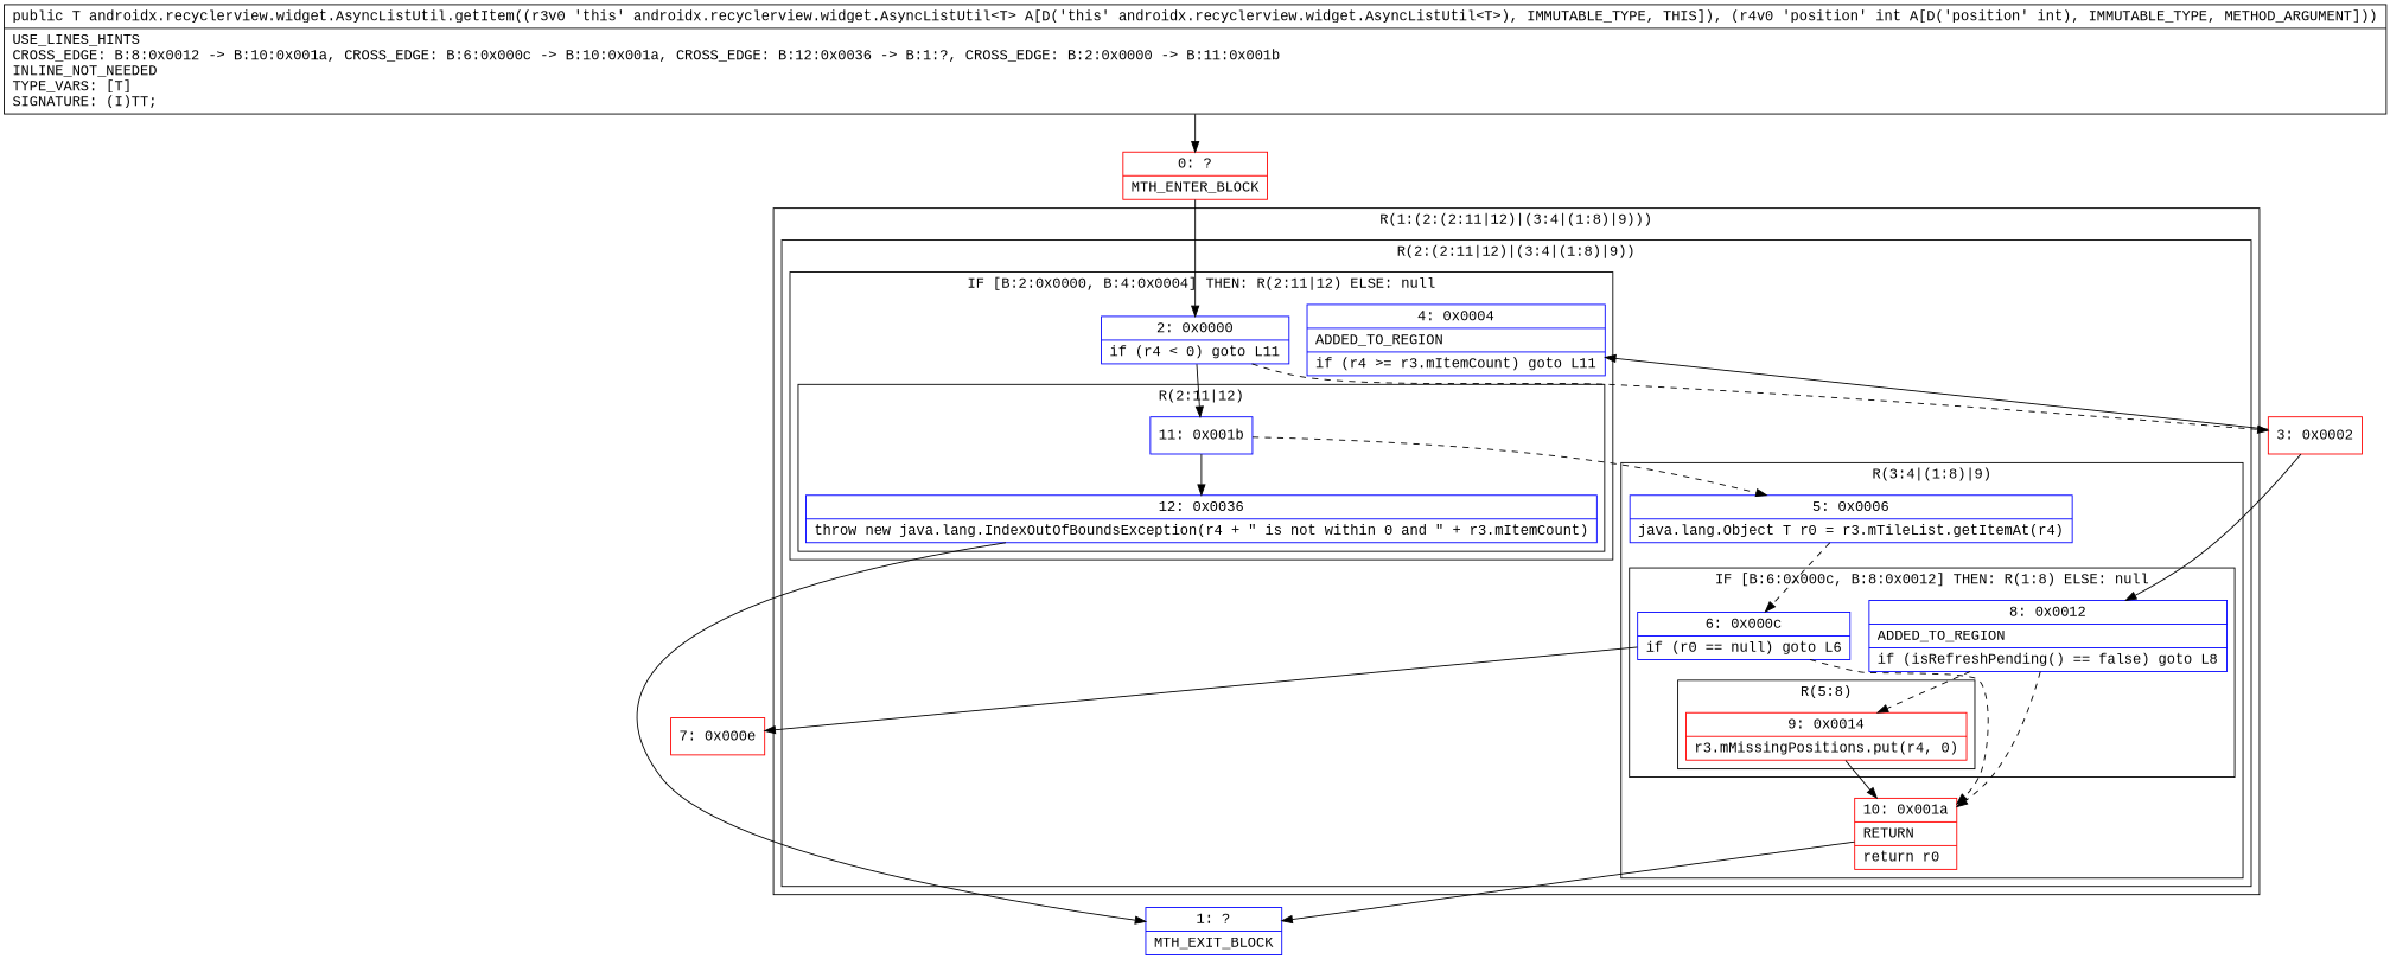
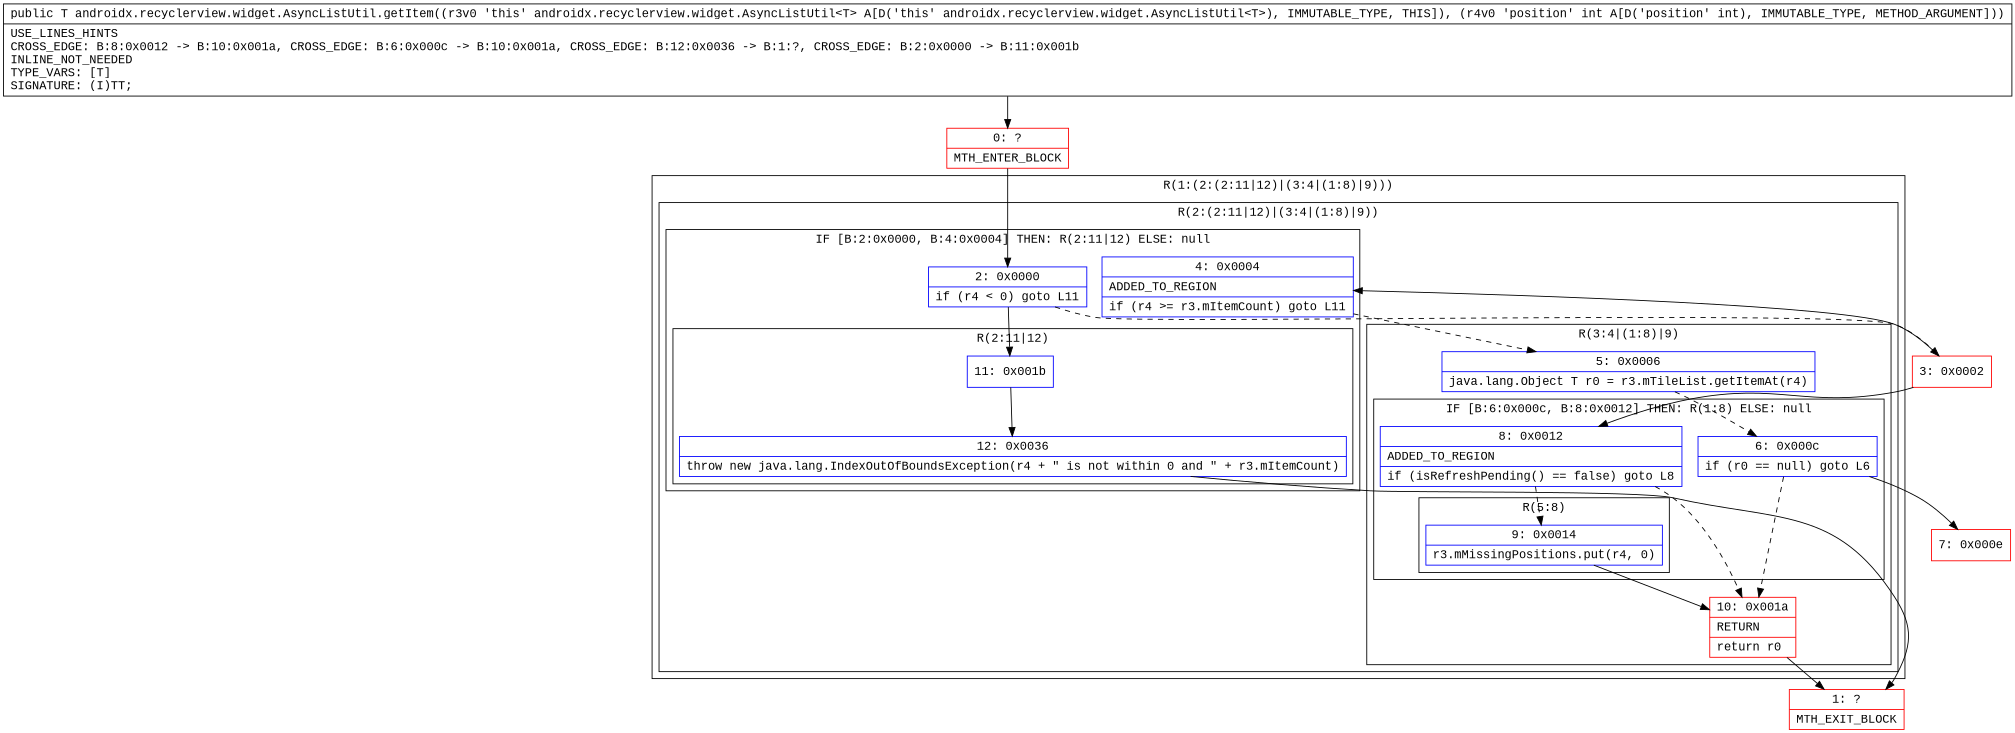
  digraph {
    fontname="Liberation Mono"
    node [color=blue fontname="Liberation Mono" shape=record]
    edge [fontname="Liberation Mono"]
    n1 [label="{11\:\ 0x001b}"]
    n2 [label="{12\:\ 0x0036|throw new java.lang.IndexOutOfBoundsException(r4 + \" is not within 0 and \" + r3.mItemCount)\l}"]
    n3 [label="{2\:\ 0x0000|if (r4 \< 0) goto L11\l}"]
    n4 [label="{4\:\ 0x0004|ADDED_TO_REGION\l|if (r4 \>= r3.mItemCount) goto L11\l}"]
-   n5 [color=red label="{9\:\ 0x0014|r3.mMissingPositions.put(r4, 0)\l}"]
+   n5 [label="{9\:\ 0x0014|r3.mMissingPositions.put(r4, 0)\l}"]
    n6 [label="{6\:\ 0x000c|if (r0 == null) goto L6\l}"]
    n7 [label="{8\:\ 0x0012|ADDED_TO_REGION\l|if (isRefreshPending() == false) goto L8\l}"]
    n8 [label="{5\:\ 0x0006|java.lang.Object T r0 = r3.mTileList.getItemAt(r4)\l}"]
    n9 [color=red label="{10\:\ 0x001a|RETURN\l|return r0\l}"]
-   n10 [label="{1\:\ ?|MTH_EXIT_BLOCK\l}"]
+   n10 [color=red label="{1\:\ ?|MTH_EXIT_BLOCK\l}"]
    n11 [color=red label="{3\:\ 0x0002}"]
    n12 [color=red label="{7\:\ 0x000e}"]
    n13 [color=red label="{0\:\ ?|MTH_ENTER_BLOCK\l}"]
    n14 [label="{public T androidx.recyclerview.widget.AsyncListUtil.getItem((r3v0 'this' androidx.recyclerview.widget.AsyncListUtil\<T\> A[D('this' androidx.recyclerview.widget.AsyncListUtil\<T\>), IMMUTABLE_TYPE, THIS]), (r4v0 'position' int A[D('position' int), IMMUTABLE_TYPE, METHOD_ARGUMENT]))  | USE_LINES_HINTS\lCROSS_EDGE: B:8:0x0012 \-\> B:10:0x001a, CROSS_EDGE: B:6:0x000c \-\> B:10:0x001a, CROSS_EDGE: B:12:0x0036 \-\> B:1:?, CROSS_EDGE: B:2:0x0000 \-\> B:11:0x001b\lINLINE_NOT_NEEDED\lTYPE_VARS: [T]\lSIGNATURE: (I)TT;\l}" color=""]
    subgraph cluster_1 {
      label="R(1:(2:(2:11|12)|(3:4|(1:8)|9)))"
      subgraph cluster_2 {
        label="R(2:(2:11|12)|(3:4|(1:8)|9))"
        subgraph cluster_3 {
          label="IF [B:2:0x0000, B:4:0x0004] THEN: R(2:11|12) ELSE: null"
          n3
          n4
          subgraph cluster_4 {
            label="R(2:11|12)"
            n1
            n2
          }
        }
        subgraph cluster_5 {
          label="R(3:4|(1:8)|9)"
          n8
          n9
          subgraph cluster_6 {
            label="IF [B:6:0x000c, B:8:0x0012] THEN: R(1:8) ELSE: null"
            n6
            n7
            subgraph cluster_7 {
              label="R(5:8)"
              n5
            }
          }
        }
      }
    }
    n1 -> n2
    n2 -> n10
    n3 -> n1
    n3 -> n11 [style=dashed]
-   n1 -> n8 [style=dashed]
+   n4 -> n8 [style=dashed]
    n5 -> n9
    n6 -> n9 [style=dashed]
    n6 -> n12
    n7 -> n5 [style=dashed]
    n7 -> n9 [style=dashed]
    n8 -> n6 [style=dashed]
    n9 -> n10
    n11 -> n4
    n11 -> n7
    n13 -> n3
    n14 -> n13
  }
